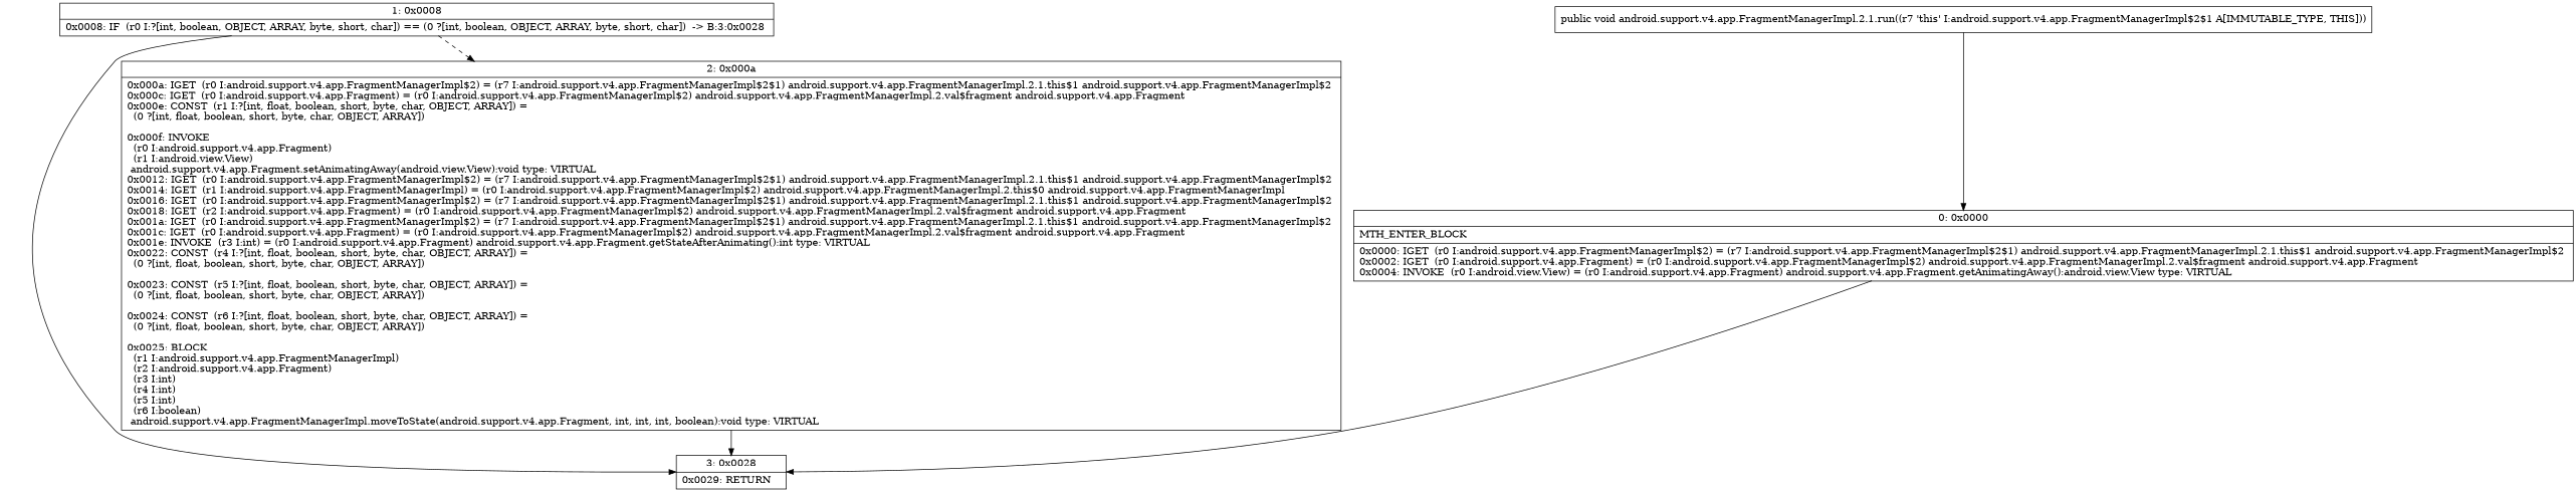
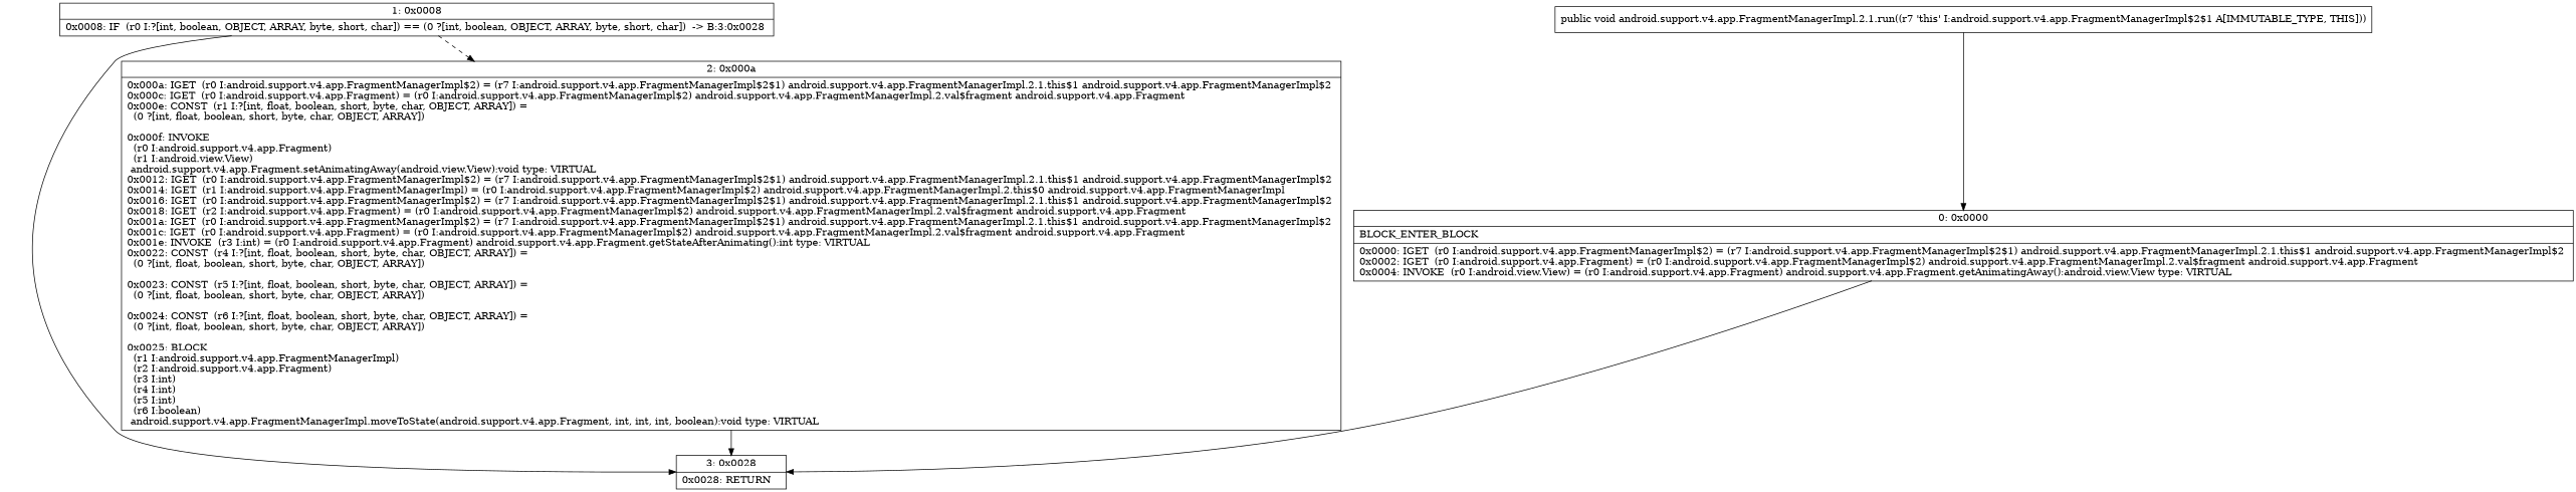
  digraph {
    node [shape=record]
-   n1 [label="{0\:\ 0x0000|MTH_ENTER_BLOCK\l|0x0000: IGET  (r0 I:android.support.v4.app.FragmentManagerImpl$2) = (r7 I:android.support.v4.app.FragmentManagerImpl$2$1) android.support.v4.app.FragmentManagerImpl.2.1.this$1 android.support.v4.app.FragmentManagerImpl$2 \l0x0002: IGET  (r0 I:android.support.v4.app.Fragment) = (r0 I:android.support.v4.app.FragmentManagerImpl$2) android.support.v4.app.FragmentManagerImpl.2.val$fragment android.support.v4.app.Fragment \l0x0004: INVOKE  (r0 I:android.view.View) = (r0 I:android.support.v4.app.Fragment) android.support.v4.app.Fragment.getAnimatingAway():android.view.View type: VIRTUAL \l}"]
-   n2 [label="{3\:\ 0x0028|0x0029: RETURN   \l}"]
+   n1 [label="{0\:\ 0x0000|BLOCK_ENTER_BLOCK\l|0x0000: IGET  (r0 I:android.support.v4.app.FragmentManagerImpl$2) = (r7 I:android.support.v4.app.FragmentManagerImpl$2$1) android.support.v4.app.FragmentManagerImpl.2.1.this$1 android.support.v4.app.FragmentManagerImpl$2 \l0x0002: IGET  (r0 I:android.support.v4.app.Fragment) = (r0 I:android.support.v4.app.FragmentManagerImpl$2) android.support.v4.app.FragmentManagerImpl.2.val$fragment android.support.v4.app.Fragment \l0x0004: INVOKE  (r0 I:android.view.View) = (r0 I:android.support.v4.app.Fragment) android.support.v4.app.Fragment.getAnimatingAway():android.view.View type: VIRTUAL \l}"]
+   n2 [label="{3\:\ 0x0028|0x0028: RETURN   \l}"]
    n3 [label="{1\:\ 0x0008|0x0008: IF  (r0 I:?[int, boolean, OBJECT, ARRAY, byte, short, char]) == (0 ?[int, boolean, OBJECT, ARRAY, byte, short, char])  \-\> B:3:0x0028 \l}"]
    n4 [label="{2\:\ 0x000a|0x000a: IGET  (r0 I:android.support.v4.app.FragmentManagerImpl$2) = (r7 I:android.support.v4.app.FragmentManagerImpl$2$1) android.support.v4.app.FragmentManagerImpl.2.1.this$1 android.support.v4.app.FragmentManagerImpl$2 \l0x000c: IGET  (r0 I:android.support.v4.app.Fragment) = (r0 I:android.support.v4.app.FragmentManagerImpl$2) android.support.v4.app.FragmentManagerImpl.2.val$fragment android.support.v4.app.Fragment \l0x000e: CONST  (r1 I:?[int, float, boolean, short, byte, char, OBJECT, ARRAY]) = \l  (0 ?[int, float, boolean, short, byte, char, OBJECT, ARRAY])\l \l0x000f: INVOKE  \l  (r0 I:android.support.v4.app.Fragment)\l  (r1 I:android.view.View)\l android.support.v4.app.Fragment.setAnimatingAway(android.view.View):void type: VIRTUAL \l0x0012: IGET  (r0 I:android.support.v4.app.FragmentManagerImpl$2) = (r7 I:android.support.v4.app.FragmentManagerImpl$2$1) android.support.v4.app.FragmentManagerImpl.2.1.this$1 android.support.v4.app.FragmentManagerImpl$2 \l0x0014: IGET  (r1 I:android.support.v4.app.FragmentManagerImpl) = (r0 I:android.support.v4.app.FragmentManagerImpl$2) android.support.v4.app.FragmentManagerImpl.2.this$0 android.support.v4.app.FragmentManagerImpl \l0x0016: IGET  (r0 I:android.support.v4.app.FragmentManagerImpl$2) = (r7 I:android.support.v4.app.FragmentManagerImpl$2$1) android.support.v4.app.FragmentManagerImpl.2.1.this$1 android.support.v4.app.FragmentManagerImpl$2 \l0x0018: IGET  (r2 I:android.support.v4.app.Fragment) = (r0 I:android.support.v4.app.FragmentManagerImpl$2) android.support.v4.app.FragmentManagerImpl.2.val$fragment android.support.v4.app.Fragment \l0x001a: IGET  (r0 I:android.support.v4.app.FragmentManagerImpl$2) = (r7 I:android.support.v4.app.FragmentManagerImpl$2$1) android.support.v4.app.FragmentManagerImpl.2.1.this$1 android.support.v4.app.FragmentManagerImpl$2 \l0x001c: IGET  (r0 I:android.support.v4.app.Fragment) = (r0 I:android.support.v4.app.FragmentManagerImpl$2) android.support.v4.app.FragmentManagerImpl.2.val$fragment android.support.v4.app.Fragment \l0x001e: INVOKE  (r3 I:int) = (r0 I:android.support.v4.app.Fragment) android.support.v4.app.Fragment.getStateAfterAnimating():int type: VIRTUAL \l0x0022: CONST  (r4 I:?[int, float, boolean, short, byte, char, OBJECT, ARRAY]) = \l  (0 ?[int, float, boolean, short, byte, char, OBJECT, ARRAY])\l \l0x0023: CONST  (r5 I:?[int, float, boolean, short, byte, char, OBJECT, ARRAY]) = \l  (0 ?[int, float, boolean, short, byte, char, OBJECT, ARRAY])\l \l0x0024: CONST  (r6 I:?[int, float, boolean, short, byte, char, OBJECT, ARRAY]) = \l  (0 ?[int, float, boolean, short, byte, char, OBJECT, ARRAY])\l \l0x0025: BLOCK  \l  (r1 I:android.support.v4.app.FragmentManagerImpl)\l  (r2 I:android.support.v4.app.Fragment)\l  (r3 I:int)\l  (r4 I:int)\l  (r5 I:int)\l  (r6 I:boolean)\l android.support.v4.app.FragmentManagerImpl.moveToState(android.support.v4.app.Fragment, int, int, int, boolean):void type: VIRTUAL \l}"]
    n5 [label="{public void android.support.v4.app.FragmentManagerImpl.2.1.run((r7 'this' I:android.support.v4.app.FragmentManagerImpl$2$1 A[IMMUTABLE_TYPE, THIS])) }"]
    n1 -> n2
    n3 -> n2
    n3 -> n4 [style=dashed]
    n4 -> n2
    n5 -> n1
  }
